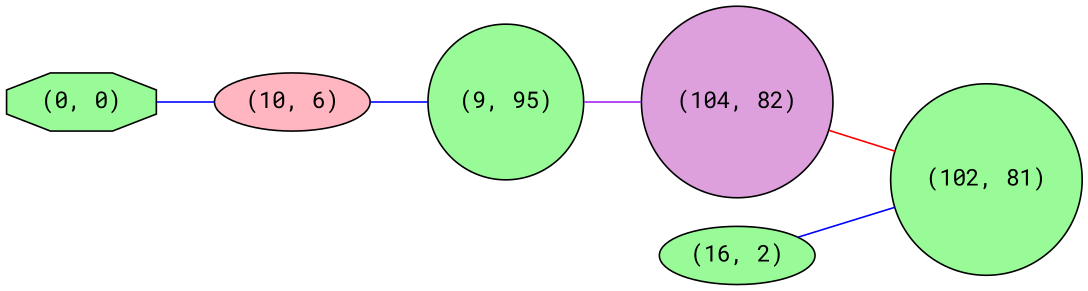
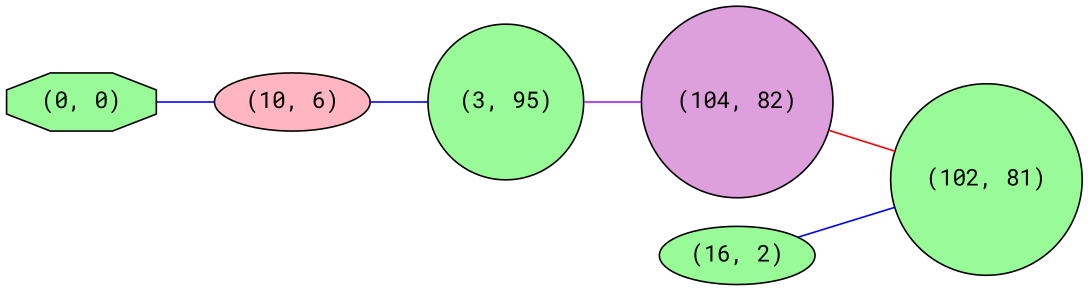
  graph {
    fontname="Roboto Mono"
    rankdir=LR
    node [fillcolor=palegreen fontname="Roboto Mono" shape=circle style=filled]
    edge [color=blue fontname="Roboto Mono" weight=1]
    "(0, 0)" [shape=octagon]
    "(10, 6)" [fillcolor=lightpink shape=ellipse]
-   "(3, 95)" [label="(9, 95)"]
+   "(3, 95)"
    "(104, 82)" [fillcolor=plum]
    "(16, 2)" [shape=ellipse]
    "(102, 81)"
    "(0, 0)" -- "(10, 6)" [weight=4]
    "(10, 6)" -- "(3, 95)"
    "(3, 95)" -- "(104, 82)" [color=purple]
    "(104, 82)" -- "(102, 81)" [color=red]
    "(16, 2)" -- "(102, 81)"
  }
